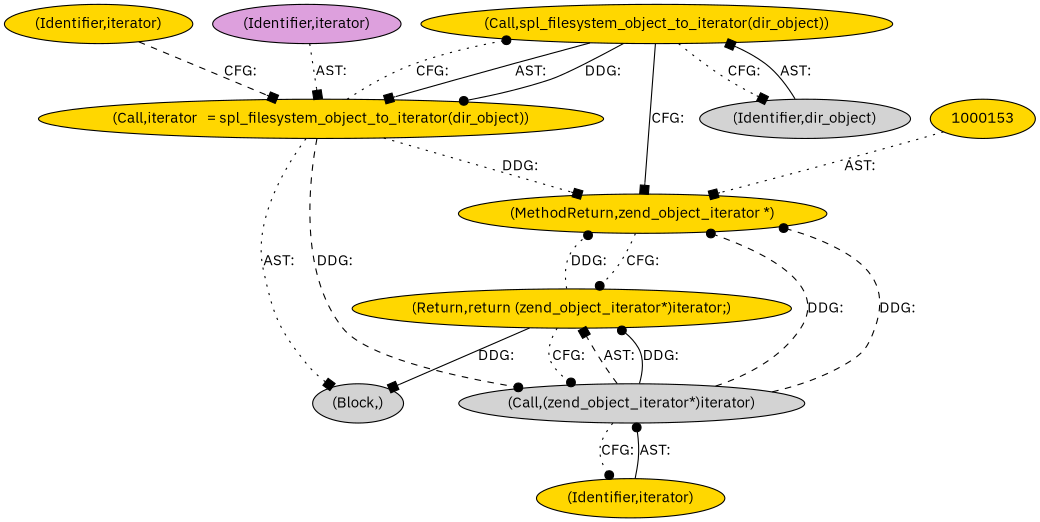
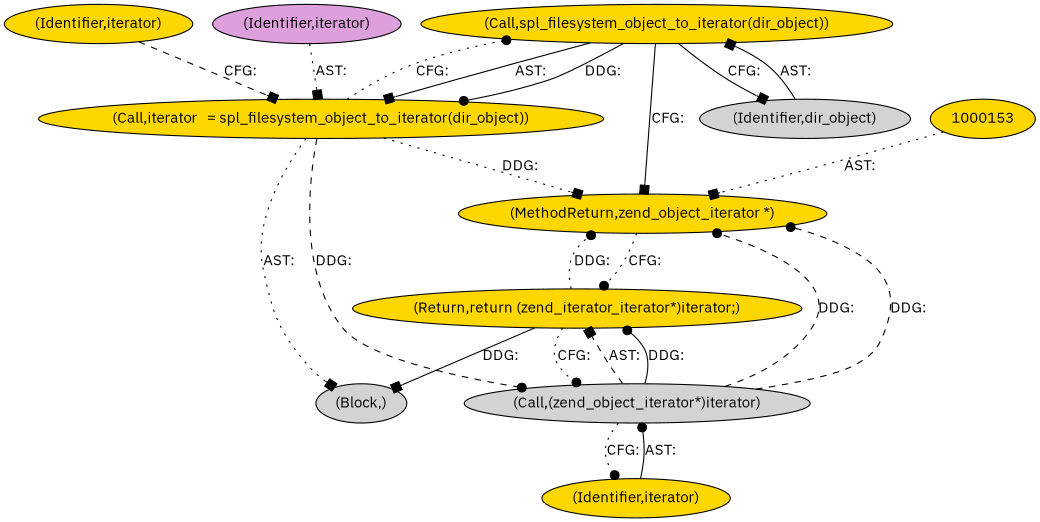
  digraph {
    fontname="IBM Plex Sans"
    node [fillcolor=gold fontname="IBM Plex Sans" style=filled]
    edge [arrowhead=box fontname="IBM Plex Sans" style=dotted]
    n1 [label="(Call,spl_filesystem_object_to_iterator(dir_object))"]
    n2 [label="(Call,iterator   = spl_filesystem_object_to_iterator(dir_object))"]
    n3 [fillcolor=lightgrey label="(Identifier,dir_object)"]
    n4 [label="(MethodReturn,zend_object_iterator *)"]
    n5 [fillcolor=lightgrey label="(Call,(zend_object_iterator*)iterator)"]
    n6 [fillcolor=lightgrey label="(Block,)"]
-   n7 [label="(Return,return (zend_object_iterator*)iterator;)"]
+   n7 [label="(Return,return (zend_iterator_iterator*)iterator;)"]
    n8 [label="(Identifier,iterator)"]
    n9 [label="(Identifier,iterator)"]
    n10 [fillcolor=plum label="(Identifier,iterator)"]
    1000153
    n1 -> n2 [label="AST: " style=solid]
    n1 -> n2 [arrowhead=dot label="DDG: " style=solid]
-   n1 -> n3 [label="CFG: "]
+   n1 -> n3 [label="CFG: " style=solid]
    n1 -> n4 [label="CFG: " style=solid]
    n2 -> n1 [arrowhead=dot label="CFG: "]
    n2 -> n4 [label="DDG: "]
    n2 -> n5 [arrowhead=dot label="DDG: " style=dashed]
    n2 -> n6 [label="AST: "]
    n3 -> n1 [label="AST: " style=solid]
    n4 -> n7 [arrowhead=dot label="CFG: "]
    n5 -> n4 [arrowhead=dot label="DDG: " style=dashed]
    n5 -> n4 [arrowhead=dot label="DDG: " style=dashed]
    n5 -> n7 [label="AST: " style=dashed]
    n5 -> n7 [arrowhead=dot label="DDG: " style=solid]
    n5 -> n8 [arrowhead=dot label="CFG: "]
    n7 -> n4 [arrowhead=dot label="DDG: "]
    n7 -> n5 [arrowhead=dot label="CFG: "]
    n7 -> n6 [label="DDG: " style=solid]
    n8 -> n5 [arrowhead=dot label="AST: " style=solid]
    n9 -> n2 [label="CFG: " style=dashed]
    n10 -> n2 [label="AST: "]
    1000153 -> n4 [label="AST: "]
  }
